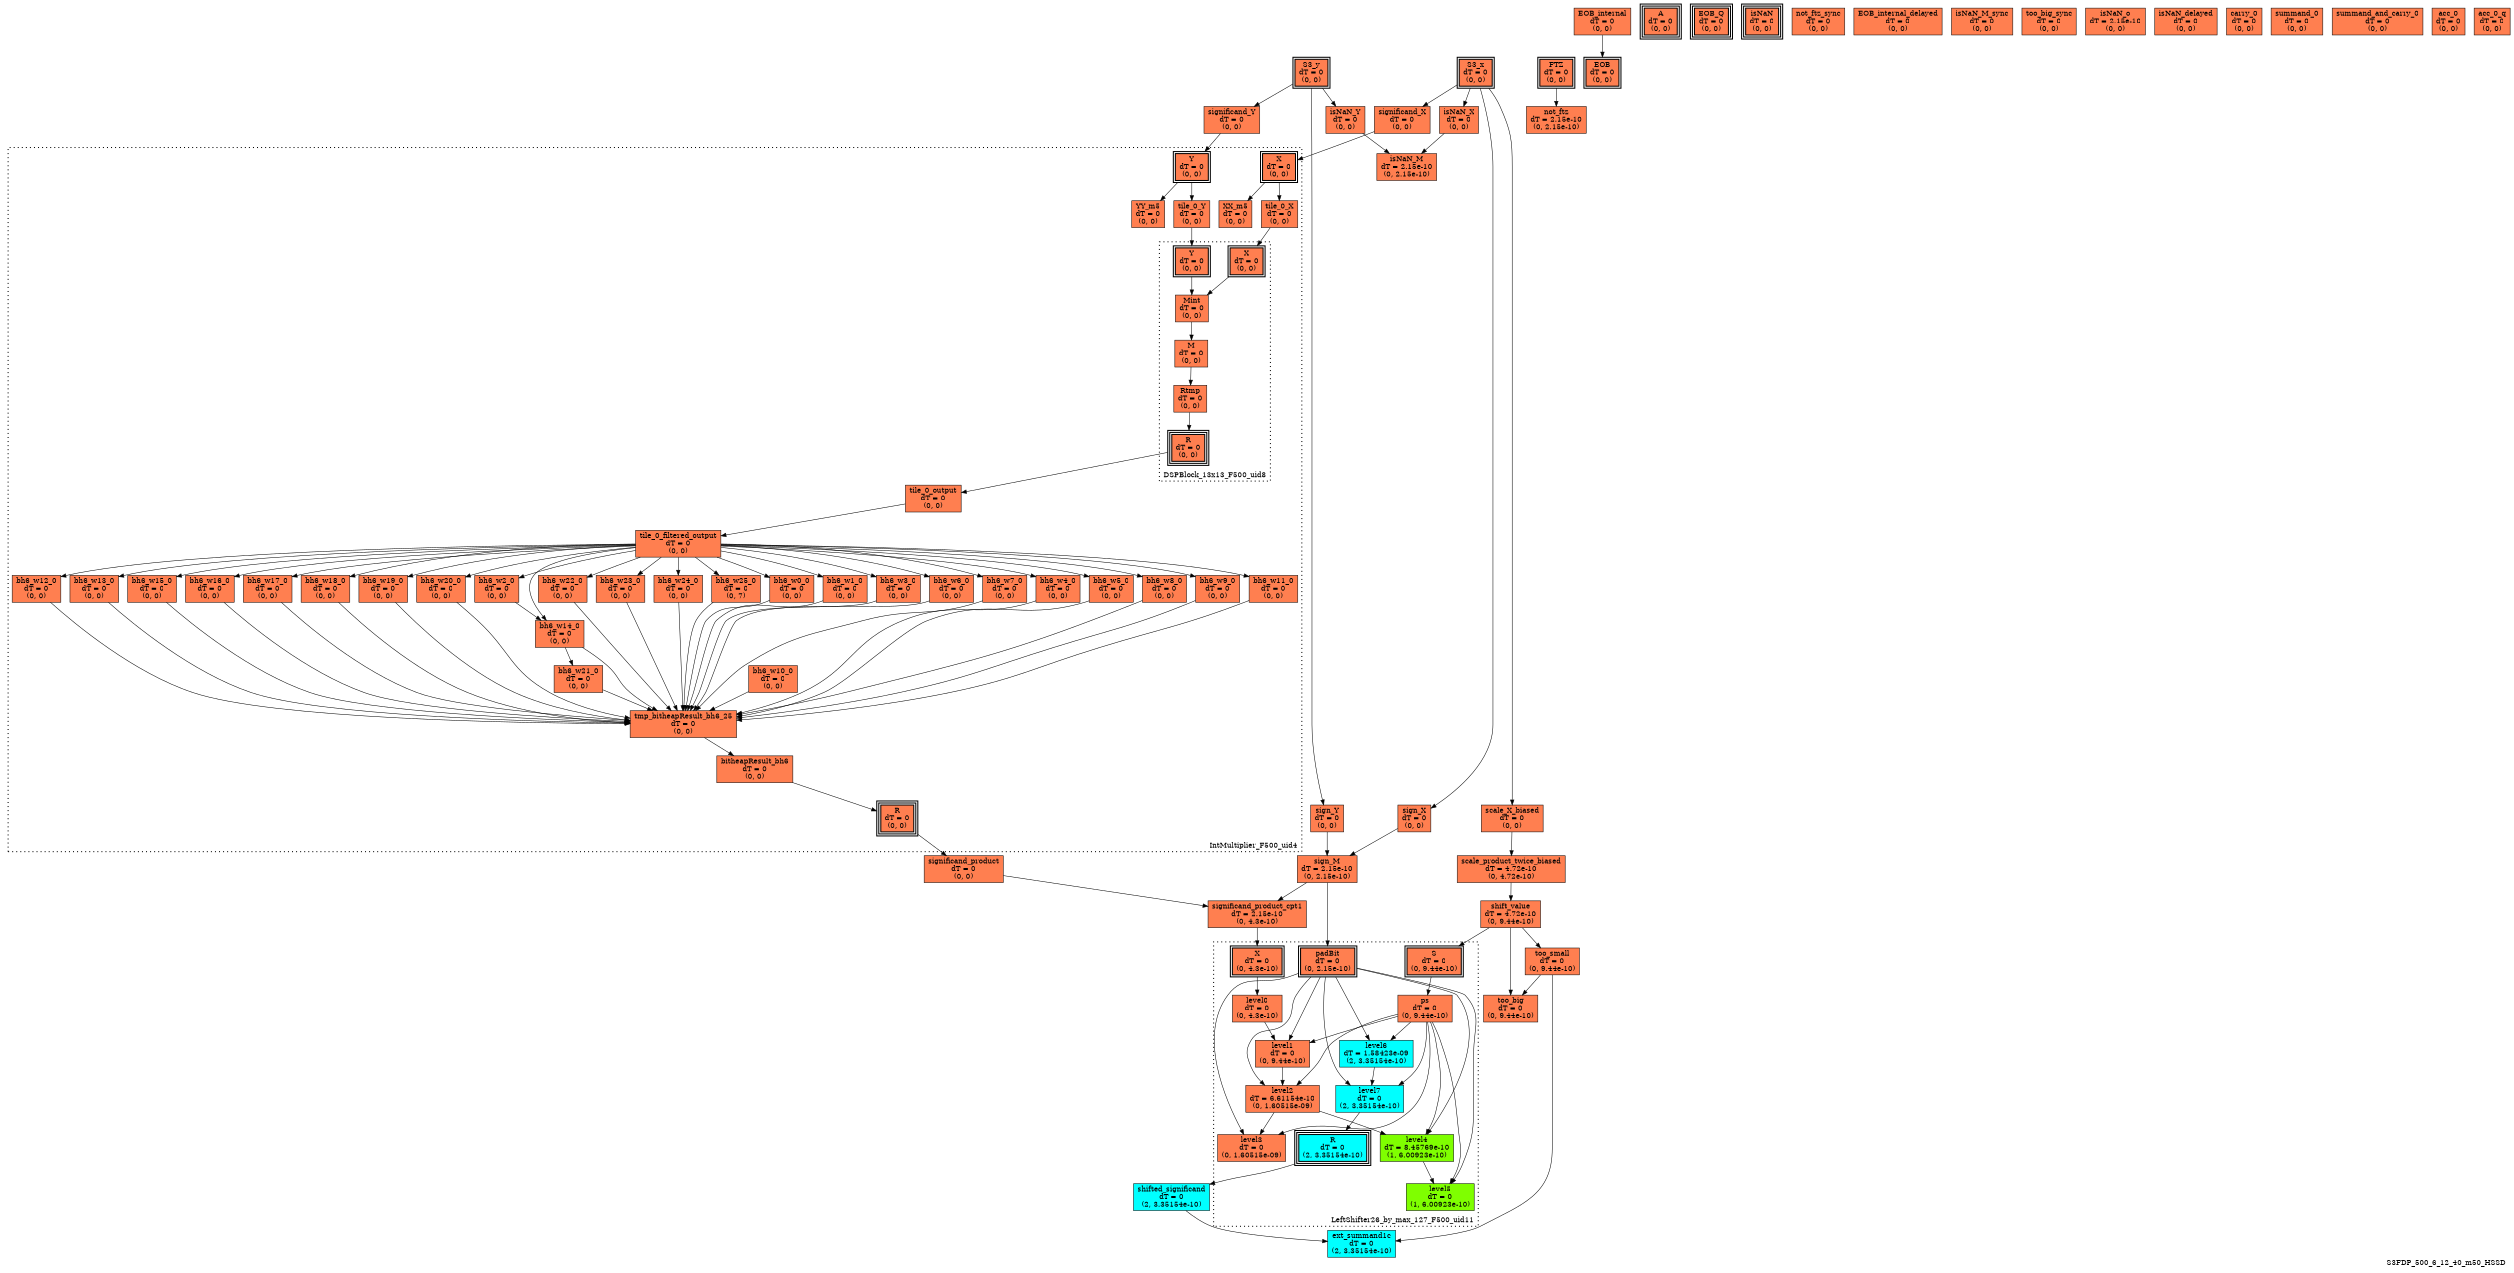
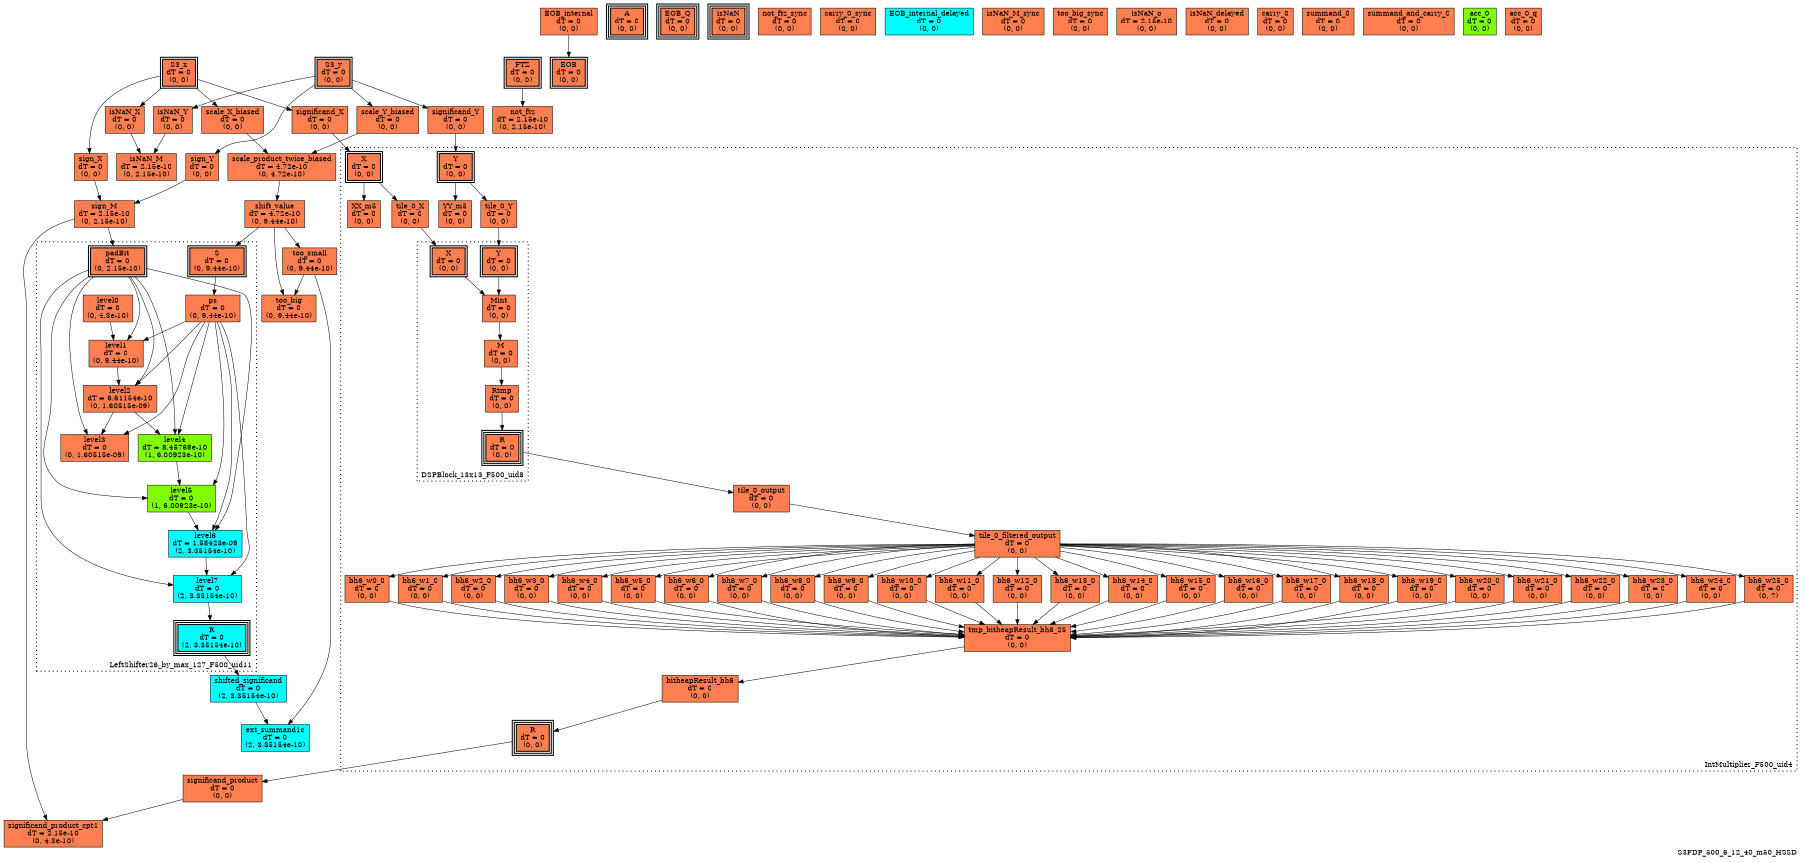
  digraph {
    label=S3FDP_500_6_12_40_m50_HSSD
    labeljust=right
    labelloc=bottom
    nodesep=0.25
    ranksep=0.5
    node [color=black fillcolor=coral peripheries=1 shape=box style=filled]
    edge [arrowhead=normal arrowsize=1.0 arrowtail=normal color=black dir=forward]
    n1 [label="S3_x\ndT = 0\n(0, 0)" peripheries=2 style="bold, filled"]
    n2 [label="S3_y\ndT = 0\n(0, 0)" peripheries=2 style="bold, filled"]
    n3 [label="FTZ\ndT = 0\n(0, 0)" peripheries=2 style="bold, filled"]
    n4 [label="EOB\ndT = 0\n(0, 0)" peripheries=2 style="bold, filled"]
    n5 [label="A\ndT = 0\n(0, 0)" peripheries=3 style="bold, filled"]
    n6 [label="EOB_Q\ndT = 0\n(0, 0)" peripheries=3 style="bold, filled"]
    n7 [label="isNaN\ndT = 0\n(0, 0)" peripheries=3 style="bold, filled"]
    n8 [label="X\ndT = 0\n(0, 0)" peripheries=2 style="bold, filled"]
    n9 [label="Y\ndT = 0\n(0, 0)" peripheries=2 style="bold, filled"]
    n10 [label="R\ndT = 0\n(0, 0)" peripheries=3 style="bold, filled"]
    n11 [label="X\ndT = 0\n(0, 0)" peripheries=2 style="bold, filled"]
    n12 [label="Y\ndT = 0\n(0, 0)" peripheries=2 style="bold, filled"]
    n13 [label="R\ndT = 0\n(0, 0)" peripheries=3 style="bold, filled"]
    n14 [label="Mint\ndT = 0\n(0, 0)"]
    n15 [label="M\ndT = 0\n(0, 0)"]
    n16 [label="Rtmp\ndT = 0\n(0, 0)"]
    n17 [label="XX_m5\ndT = 0\n(0, 0)"]
    n18 [label="tile_0_X\ndT = 0\n(0, 0)"]
    n19 [label="YY_m5\ndT = 0\n(0, 0)"]
    n20 [label="tile_0_Y\ndT = 0\n(0, 0)"]
    n21 [label="tile_0_output\ndT = 0\n(0, 0)"]
    n22 [label="tile_0_filtered_output\ndT = 0\n(0, 0)"]
    n23 [label="bh6_w0_0\ndT = 0\n(0, 0)"]
    n24 [label="bh6_w1_0\ndT = 0\n(0, 0)"]
    n25 [label="bh6_w2_0\ndT = 0\n(0, 0)"]
    n26 [label="bh6_w3_0\ndT = 0\n(0, 0)"]
    n27 [label="bh6_w4_0\ndT = 0\n(0, 0)"]
    n28 [label="bh6_w5_0\ndT = 0\n(0, 0)"]
    n29 [label="bh6_w6_0\ndT = 0\n(0, 0)"]
    n30 [label="bh6_w7_0\ndT = 0\n(0, 0)"]
    n31 [label="bh6_w8_0\ndT = 0\n(0, 0)"]
    n32 [label="bh6_w9_0\ndT = 0\n(0, 0)"]
    n33 [label="bh6_w10_0\ndT = 0\n(0, 0)"]
    n34 [label="bh6_w11_0\ndT = 0\n(0, 0)"]
    n35 [label="bh6_w12_0\ndT = 0\n(0, 0)"]
    n36 [label="bh6_w13_0\ndT = 0\n(0, 0)"]
    n37 [label="bh6_w14_0\ndT = 0\n(0, 0)"]
    n38 [label="bh6_w15_0\ndT = 0\n(0, 0)"]
    n39 [label="bh6_w16_0\ndT = 0\n(0, 0)"]
    n40 [label="bh6_w17_0\ndT = 0\n(0, 0)"]
    n41 [label="bh6_w18_0\ndT = 0\n(0, 0)"]
    n42 [label="bh6_w19_0\ndT = 0\n(0, 0)"]
    n43 [label="bh6_w20_0\ndT = 0\n(0, 0)"]
    n44 [label="bh6_w21_0\ndT = 0\n(0, 0)"]
    n45 [label="bh6_w22_0\ndT = 0\n(0, 0)"]
    n46 [label="bh6_w23_0\ndT = 0\n(0, 0)"]
    n47 [label="bh6_w24_0\ndT = 0\n(0, 0)"]
    n48 [label="bh6_w25_0\ndT = 0\n(0, 7)"]
    n49 [label="tmp_bitheapResult_bh6_25\ndT = 0\n(0, 0)"]
    n50 [label="bitheapResult_bh6\ndT = 0\n(0, 0)"]
-   n51 [label="X\ndT = 0\n(0, 4.3e-10)" peripheries=2 style="bold, filled"]
    n52 [label="S\ndT = 0\n(0, 9.44e-10)" peripheries=2 style="bold, filled"]
    n53 [label="padBit\ndT = 0\n(0, 2.15e-10)" peripheries=2 style="bold, filled"]
    n54 [fillcolor=cyan label="R\ndT = 0\n(2, 3.35154e-10)" peripheries=3 style="bold, filled"]
    n55 [label="level0\ndT = 0\n(0, 4.3e-10)"]
    n56 [label="ps\ndT = 0\n(0, 9.44e-10)"]
    n57 [label="level1\ndT = 0\n(0, 9.44e-10)"]
    n58 [label="level2\ndT = 6.61154e-10\n(0, 1.60515e-09)"]
    n59 [label="level3\ndT = 0\n(0, 1.60515e-09)"]
    n60 [fillcolor=chartreuse label="level4\ndT = 8.45769e-10\n(1, 6.00923e-10)"]
    n61 [fillcolor=chartreuse label="level5\ndT = 0\n(1, 6.00923e-10)"]
    n62 [fillcolor=cyan label="level6\ndT = 1.58423e-09\n(2, 3.35154e-10)"]
    n63 [fillcolor=cyan label="level7\ndT = 0\n(2, 3.35154e-10)"]
    n64 [label="sign_X\ndT = 0\n(0, 0)"]
    n65 [label="isNaN_X\ndT = 0\n(0, 0)"]
    n66 [label="significand_X\ndT = 0\n(0, 0)"]
    n67 [label="scale_X_biased\ndT = 0\n(0, 0)"]
    n68 [label="sign_Y\ndT = 0\n(0, 0)"]
    n69 [label="isNaN_Y\ndT = 0\n(0, 0)"]
    n70 [label="significand_Y\ndT = 0\n(0, 0)"]
+   n71 [label="scale_Y_biased\ndT = 0\n(0, 0)"]
    n72 [label="not_ftz\ndT = 2.15e-10\n(0, 2.15e-10)"]
    n73 [label="significand_product\ndT = 0\n(0, 0)"]
    n74 [fillcolor=cyan label="shifted_significand\ndT = 0\n(2, 3.35154e-10)"]
    n75 [label="sign_M\ndT = 2.15e-10\n(0, 2.15e-10)"]
    n76 [label="isNaN_M\ndT = 2.15e-10\n(0, 2.15e-10)"]
    n77 [label="scale_product_twice_biased\ndT = 4.72e-10\n(0, 4.72e-10)"]
    n78 [label="EOB_internal\ndT = 0\n(0, 0)"]
    n79 [label="significand_product_cpt1\ndT = 2.15e-10\n(0, 4.3e-10)"]
    n80 [label="shift_value\ndT = 4.72e-10\n(0, 9.44e-10)"]
    n81 [label="too_small\ndT = 0\n(0, 9.44e-10)"]
    n82 [label="too_big\ndT = 0\n(0, 9.44e-10)"]
    n83 [fillcolor=cyan label="ext_summand1c\ndT = 0\n(2, 3.35154e-10)"]
    n84 [label="not_ftz_sync\ndT = 0\n(0, 0)"]
-   n86 [label="EOB_internal_delayed\ndT = 0\n(0, 0)"]
+   n85 [label="carry_0_sync\ndT = 0\n(0, 0)"]
+   n86 [fillcolor=cyan label="EOB_internal_delayed\ndT = 0\n(0, 0)"]
    n87 [label="isNaN_M_sync\ndT = 0\n(0, 0)"]
    n88 [label="too_big_sync\ndT = 0\n(0, 0)"]
    n89 [label="isNaN_o\ndT = 2.15e-10\n(0, 0)"]
    n90 [label="isNaN_delayed\ndT = 0\n(0, 0)"]
    n91 [label="carry_0\ndT = 0\n(0, 0)"]
    n92 [label="summand_0\ndT = 0\n(0, 0)"]
    n93 [label="summand_and_carry_0\ndT = 0\n(0, 0)"]
-   n94 [label="acc_0\ndT = 0\n(0, 0)"]
+   n94 [fillcolor=chartreuse label="acc_0\ndT = 0\n(0, 0)"]
    n95 [label="acc_0_q\ndT = 0\n(0, 0)"]
    subgraph sub_1 {
      rank=same
      n1
      n2
      n3
      n4
    }
    subgraph sub_2 {
      rank=same
      n5
      n6
      n7
    }
    subgraph cluster_3 {
      label=IntMultiplier_F500_uid4
      style="bold, dotted"
      n17
      n18
      n19
      n20
      n21
      n22
      n23
      n24
      n25
      n26
      n27
      n28
      n29
      n30
      n31
      n32
      n33
      n34
      n35
      n36
      n37
      n38
      n39
      n40
      n41
      n42
      n43
      n44
      n45
      n46
      n47
      n48
      n49
      n50
      subgraph sub_4 {
        label=IntMultiplier_F500_uid4
        rank=same
        style="bold, dotted"
        n8
        n9
      }
      subgraph sub_5 {
        label=IntMultiplier_F500_uid4
        rank=same
        style="bold, dotted"
        n10
      }
      subgraph cluster_6 {
        label=DSPBlock_13x13_F500_uid8
        style="bold, dotted"
        n14
        n15
        n16
        subgraph sub_7 {
          label=DSPBlock_13x13_F500_uid8
          rank=same
          style="bold, dotted"
          n11
          n12
        }
        subgraph sub_8 {
          label=DSPBlock_13x13_F500_uid8
          rank=same
          style="bold, dotted"
          n13
        }
      }
    }
    subgraph cluster_9 {
      label=LeftShifter26_by_max_127_F500_uid11
      style="bold, dotted"
      n55
      n56
      n57
      n58
      n59
      n60
      n61
      n62
      n63
      subgraph sub_10 {
        label=LeftShifter26_by_max_127_F500_uid11
        rank=same
        style="bold, dotted"
-       n51
        n52
        n53
      }
      subgraph sub_11 {
        label=LeftShifter26_by_max_127_F500_uid11
        rank=same
        style="bold, dotted"
        n54
      }
    }
    n1 -> n64
    n1 -> n65
    n1 -> n66
    n1 -> n67
    n2 -> n68
    n2 -> n69
    n2 -> n70
+   n2 -> n71
    n3 -> n72
    n8 -> n17
    n8 -> n18
    n9 -> n19
    n9 -> n20
    n10 -> n73
    n11 -> n14
    n12 -> n14
    n13 -> n21
    n14 -> n15
    n15 -> n16
    n16 -> n13
    n18 -> n11
    n20 -> n12
    n21 -> n22
    n22 -> n23
    n22 -> n24
    n22 -> n25
    n22 -> n26
    n22 -> n27
    n22 -> n28
    n22 -> n29
    n22 -> n30
    n22 -> n31
    n22 -> n32
+   n22 -> n33
    n22 -> n34
    n22 -> n35
    n22 -> n36
    n22 -> n37
    n22 -> n38
    n22 -> n39
    n22 -> n40
    n22 -> n41
    n22 -> n42
    n22 -> n43
-   n37 -> n44
+   n22 -> n44
    n22 -> n45
    n22 -> n46
    n22 -> n47
    n22 -> n48
    n23 -> n49
    n24 -> n49
-   n25 -> n37
+   n25 -> n49
    n26 -> n49
    n27 -> n49
    n28 -> n49
    n29 -> n49
    n30 -> n49
    n31 -> n49
    n32 -> n49
    n33 -> n49
    n34 -> n49
    n35 -> n49
    n36 -> n49
    n37 -> n49
    n38 -> n49
    n39 -> n49
    n40 -> n49
    n41 -> n49
    n42 -> n49
    n43 -> n49
    n44 -> n49
    n45 -> n49
    n46 -> n49
    n47 -> n49
    n48 -> n49
    n49 -> n50
    n50 -> n10
-   n51 -> n55
    n52 -> n56
    n53 -> n57
    n53 -> n58
    n53 -> n59
    n53 -> n60
    n53 -> n61
    n53 -> n62
    n53 -> n63
    n54 -> n74
    n55 -> n57
    n56 -> n57
    n56 -> n58
    n56 -> n59
    n56 -> n60
    n56 -> n61
    n56 -> n62
    n56 -> n63
    n57 -> n58
    n58 -> n59
    n58 -> n60
    n60 -> n61
+   n61 -> n62
    n62 -> n63
    n63 -> n54
    n64 -> n75
    n65 -> n76
    n66 -> n8
    n67 -> n77
    n68 -> n75
    n69 -> n76
    n70 -> n9
+   n71 -> n77
    n73 -> n79
    n74 -> n83
    n75 -> n53
    n75 -> n79
    n77 -> n80
    n78 -> n4
-   n79 -> n51
    n80 -> n52
    n80 -> n81
    n80 -> n82
    n81 -> n82
    n81 -> n83
  }
